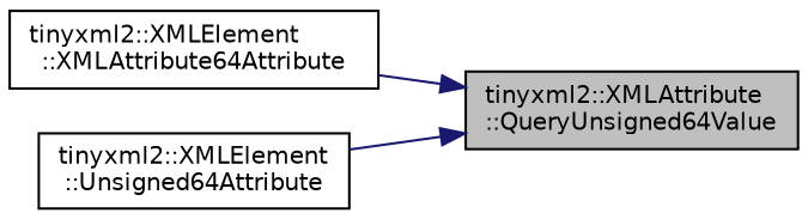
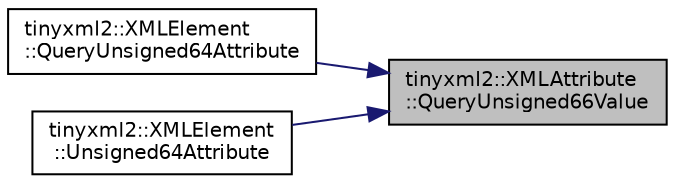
  digraph {
    rankdir=RL
    node [color=black fillcolor=white fontname=Helvetica fontsize=10 shape=record style=filled]
    edge [color=midnightblue dir=back fontname=Helvetica fontsize=10 labelfontname=Helvetica labelfontsize=10 style=solid]
-   n1 [fillcolor=grey75 fontcolor=black height=0.2 label="tinyxml2::XMLAttribute\l::QueryUnsigned64Value" width=0.4]
-   n2 [height=0.2 label="tinyxml2::XMLElement\l::XMLAttribute64Attribute" width=0.4]
+   n1 [fillcolor=grey75 fontcolor=black height=0.2 label="tinyxml2::XMLAttribute\l::QueryUnsigned66Value" width=0.4]
+   n2 [height=0.2 label="tinyxml2::XMLElement\l::QueryUnsigned64Attribute" width=0.4]
    n3 [height=0.2 label="tinyxml2::XMLElement\l::Unsigned64Attribute" width=0.4]
    n1 -> n2
    n1 -> n3
  }
